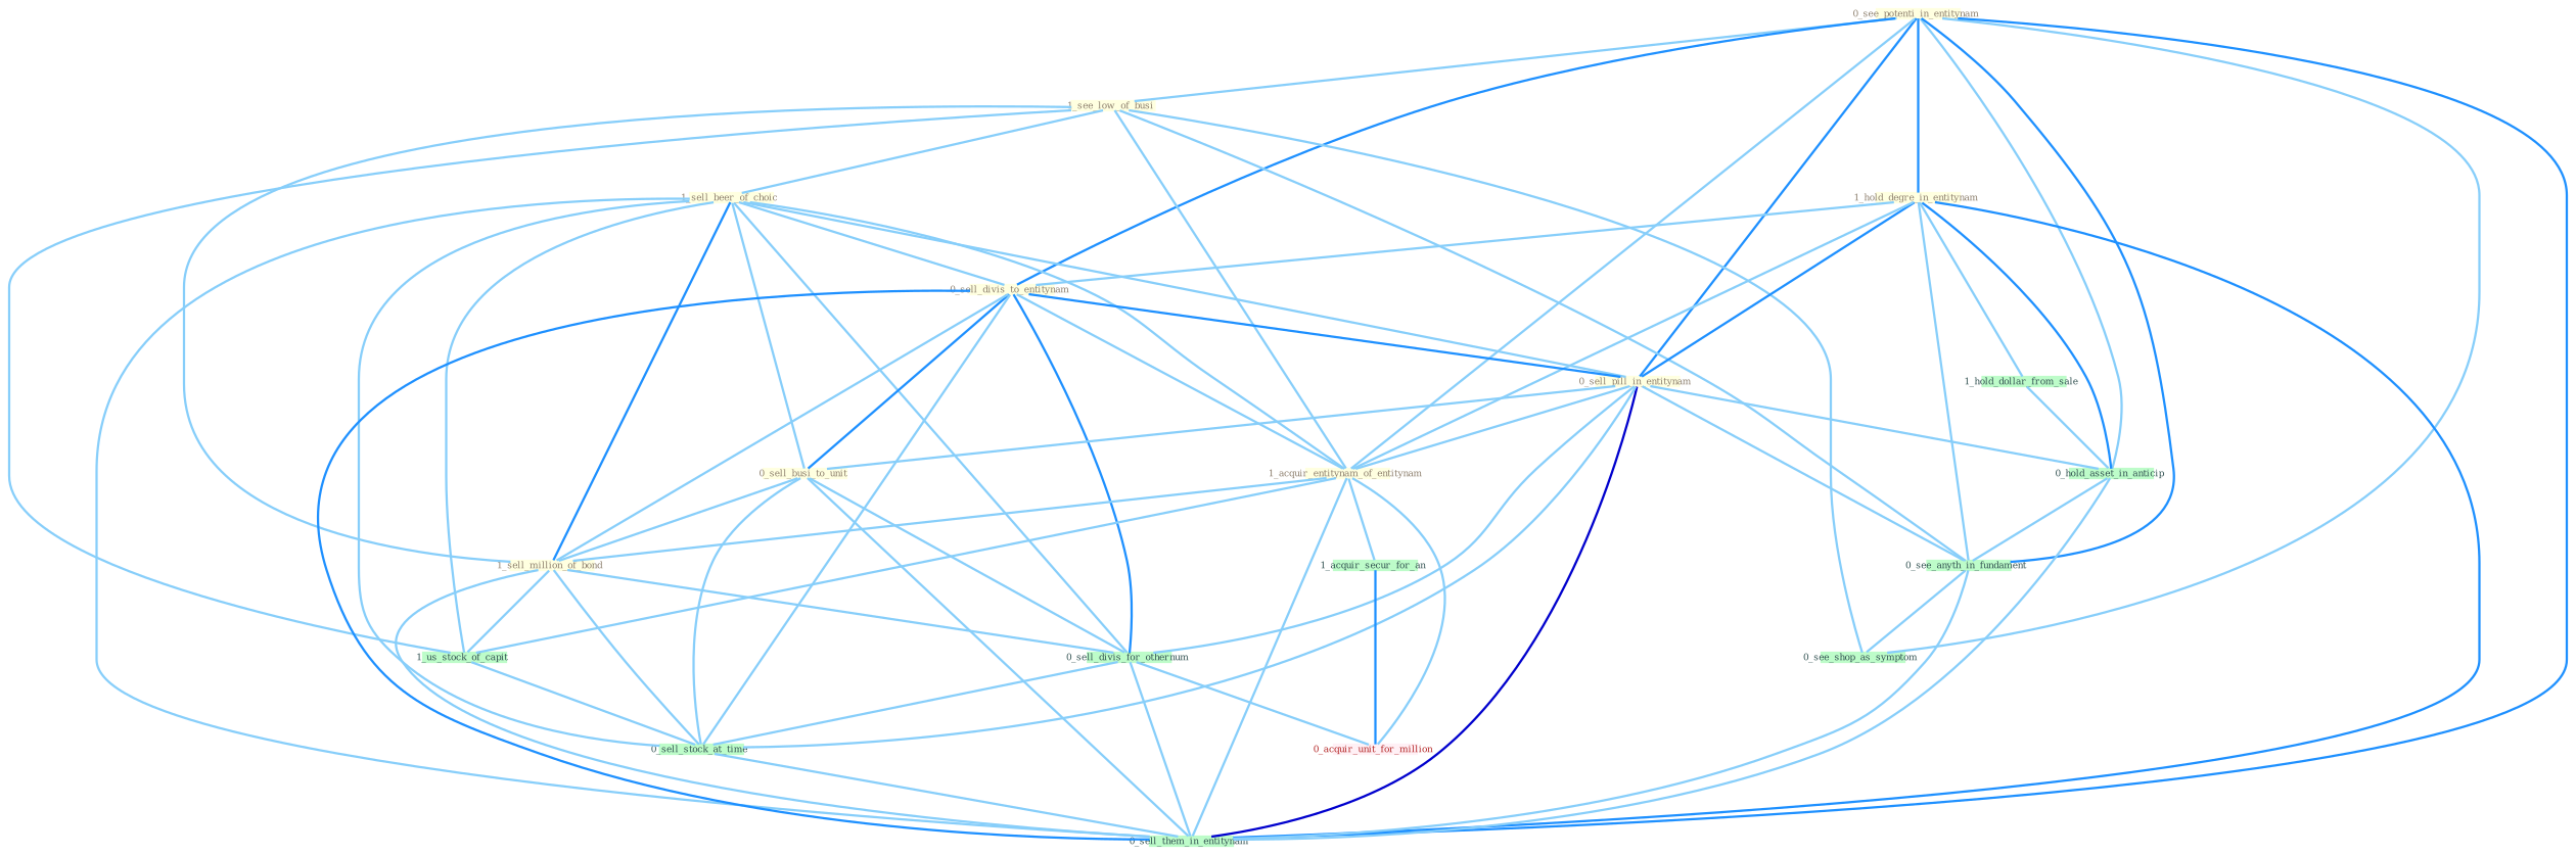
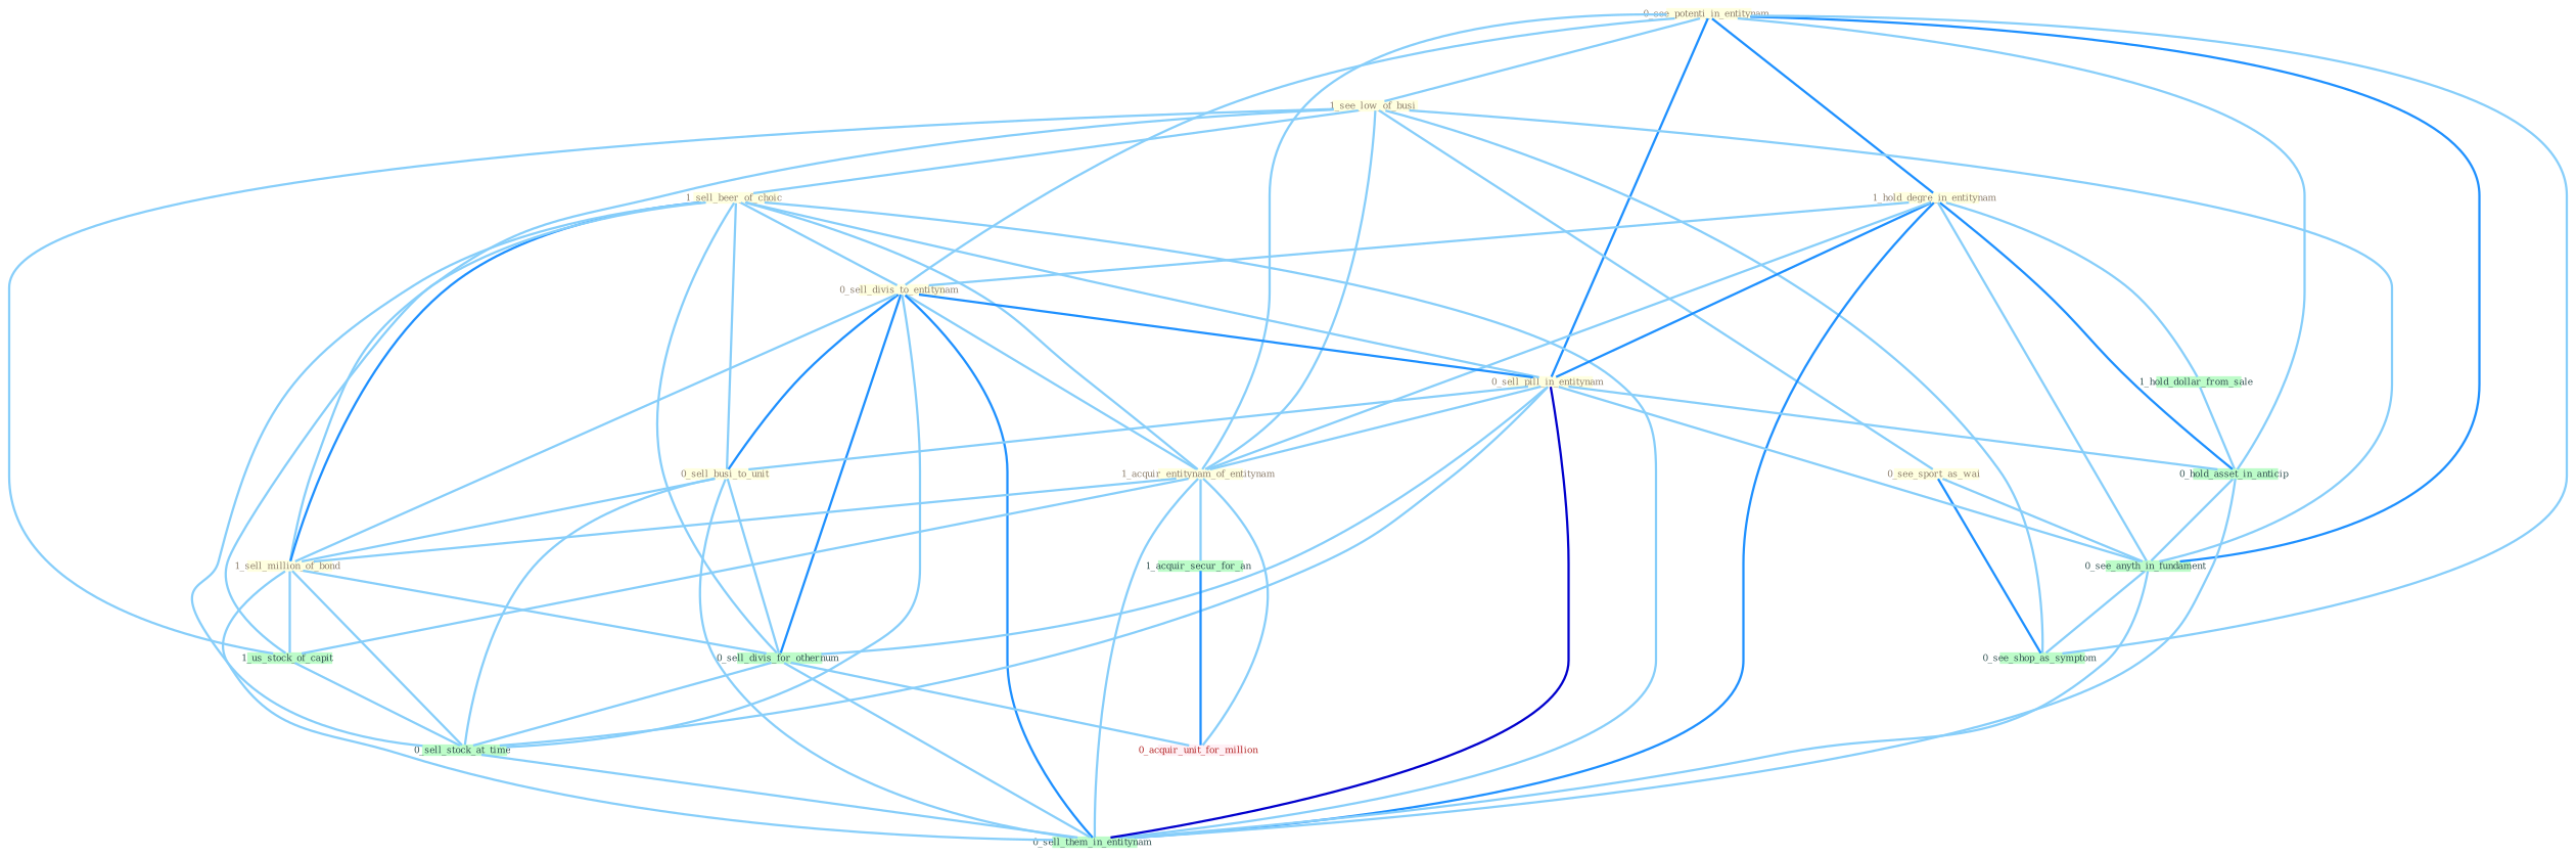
  graph {
    node [color="#ffffe0" fixedsize=true fontcolor="#8b7d6b" fontsize=4 shape=polygon style=filled]
    edge [color="#87cefa" w=1]
    "0_see_potenti_in_entitynam " [height=.06 width=.5]
    "1_see_low_of_busi " [height=.06 width=.5]
+   "0_see_sport_as_wai " [height=.06 width=.5]
    "1_sell_beer_of_choic " [height=.06 width=.5]
    "1_hold_degre_in_entitynam " [height=.06 width=.5]
    "0_sell_divis_to_entitynam " [height=.06 width=.5]
    "0_sell_pill_in_entitynam " [height=.06 width=.5]
    "1_acquir_entitynam_of_entitynam " [height=.06 width=.5]
    "0_sell_busi_to_unit " [height=.06 width=.5]
    "1_sell_million_of_bond " [height=.06 width=.5]
    "0_acquir_unit_for_million " [color="#fff0f5" fontcolor="#b22222" height=.06 width=.5]
    "0_hold_asset_in_anticip " [color="#BDFCC9" fontcolor="#2f4f4f" height=.06 width=.5]
    "0_see_anyth_in_fundament " [color="#BDFCC9" fontcolor="#2f4f4f" height=.06 width=.5]
    "0_see_shop_as_symptom " [color="#BDFCC9" fontcolor="#2f4f4f" height=.06 width=.5]
    "0_sell_them_in_entitynam " [color="#BDFCC9" fontcolor="#2f4f4f" height=.06 width=.5]
    "1_us_stock_of_capit " [color="#BDFCC9" fontcolor="#2f4f4f" height=.06 width=.5]
    "0_sell_divis_for_othernum " [color="#BDFCC9" fontcolor="#2f4f4f" height=.06 width=.5]
    "0_sell_stock_at_time " [color="#BDFCC9" fontcolor="#2f4f4f" height=.06 width=.5]
    "1_hold_dollar_from_sale " [color="#BDFCC9" fontcolor="#2f4f4f" height=.06 width=.5]
    "1_acquir_secur_for_an " [color="#BDFCC9" fontcolor="#2f4f4f" height=.06 width=.5]
    subgraph sub_1 {
      "0_see_potenti_in_entitynam "
      "1_see_low_of_busi "
+     "0_see_sport_as_wai "
      "1_sell_beer_of_choic "
      "1_hold_degre_in_entitynam "
      "0_sell_divis_to_entitynam "
      "0_sell_pill_in_entitynam "
      "1_acquir_entitynam_of_entitynam "
      "0_sell_busi_to_unit "
      "1_sell_million_of_bond "
    }
    subgraph sub_2 {
      "0_acquir_unit_for_million "
    }
    "0_see_potenti_in_entitynam " -- "1_see_low_of_busi "
    "0_see_potenti_in_entitynam " -- "1_hold_degre_in_entitynam " [color="#1e90ff" w=2]
-   "0_see_potenti_in_entitynam " -- "0_sell_divis_to_entitynam " [color="#1e90ff"]
+   "0_see_potenti_in_entitynam " -- "0_sell_divis_to_entitynam "
    "0_see_potenti_in_entitynam " -- "0_sell_pill_in_entitynam " [color="#1e90ff" w=2]
    "0_see_potenti_in_entitynam " -- "1_acquir_entitynam_of_entitynam "
    "0_see_potenti_in_entitynam " -- "0_hold_asset_in_anticip "
    "0_see_potenti_in_entitynam " -- "0_see_anyth_in_fundament " [color="#1e90ff" w=2]
    "0_see_potenti_in_entitynam " -- "0_see_shop_as_symptom "
-   "0_see_potenti_in_entitynam " -- "0_sell_them_in_entitynam " [color="#1e90ff" w=2]
+   "1_see_low_of_busi " -- "0_see_sport_as_wai "
    "1_see_low_of_busi " -- "1_sell_beer_of_choic "
    "1_see_low_of_busi " -- "1_acquir_entitynam_of_entitynam "
    "1_see_low_of_busi " -- "1_sell_million_of_bond "
    "1_see_low_of_busi " -- "0_see_anyth_in_fundament "
    "1_see_low_of_busi " -- "0_see_shop_as_symptom "
    "1_see_low_of_busi " -- "1_us_stock_of_capit "
+   "0_see_sport_as_wai " -- "0_see_anyth_in_fundament "
+   "0_see_sport_as_wai " -- "0_see_shop_as_symptom " [color="#1e90ff" w=2]
    "1_sell_beer_of_choic " -- "0_sell_divis_to_entitynam "
    "1_sell_beer_of_choic " -- "0_sell_pill_in_entitynam "
    "1_sell_beer_of_choic " -- "1_acquir_entitynam_of_entitynam "
    "1_sell_beer_of_choic " -- "0_sell_busi_to_unit "
    "1_sell_beer_of_choic " -- "1_sell_million_of_bond " [color="#1e90ff" w=2]
    "1_sell_beer_of_choic " -- "0_sell_them_in_entitynam "
    "1_sell_beer_of_choic " -- "1_us_stock_of_capit "
    "1_sell_beer_of_choic " -- "0_sell_divis_for_othernum "
    "1_sell_beer_of_choic " -- "0_sell_stock_at_time "
    "1_hold_degre_in_entitynam " -- "0_sell_divis_to_entitynam "
    "1_hold_degre_in_entitynam " -- "0_sell_pill_in_entitynam " [color="#1e90ff" w=2]
    "1_hold_degre_in_entitynam " -- "1_acquir_entitynam_of_entitynam "
    "1_hold_degre_in_entitynam " -- "0_hold_asset_in_anticip " [color="#1e90ff" w=2]
    "1_hold_degre_in_entitynam " -- "0_see_anyth_in_fundament "
    "1_hold_degre_in_entitynam " -- "0_sell_them_in_entitynam " [color="#1e90ff" w=2]
    "1_hold_degre_in_entitynam " -- "1_hold_dollar_from_sale "
    "0_sell_divis_to_entitynam " -- "0_sell_pill_in_entitynam " [color="#1e90ff" w=2]
    "0_sell_divis_to_entitynam " -- "1_acquir_entitynam_of_entitynam "
    "0_sell_divis_to_entitynam " -- "0_sell_busi_to_unit " [color="#1e90ff" w=2]
    "0_sell_divis_to_entitynam " -- "1_sell_million_of_bond "
    "0_sell_divis_to_entitynam " -- "0_sell_them_in_entitynam " [color="#1e90ff" w=2]
    "0_sell_divis_to_entitynam " -- "0_sell_divis_for_othernum " [color="#1e90ff" w=2]
    "0_sell_divis_to_entitynam " -- "0_sell_stock_at_time "
    "0_sell_pill_in_entitynam " -- "1_acquir_entitynam_of_entitynam "
    "0_sell_pill_in_entitynam " -- "0_sell_busi_to_unit "
    "0_sell_pill_in_entitynam " -- "0_hold_asset_in_anticip "
    "0_sell_pill_in_entitynam " -- "0_see_anyth_in_fundament "
    "0_sell_pill_in_entitynam " -- "0_sell_them_in_entitynam " [color="#0000cd" w=3]
    "0_sell_pill_in_entitynam " -- "0_sell_divis_for_othernum "
    "0_sell_pill_in_entitynam " -- "0_sell_stock_at_time "
    "1_acquir_entitynam_of_entitynam " -- "1_sell_million_of_bond "
    "1_acquir_entitynam_of_entitynam " -- "0_acquir_unit_for_million "
    "1_acquir_entitynam_of_entitynam " -- "0_sell_them_in_entitynam "
    "1_acquir_entitynam_of_entitynam " -- "1_us_stock_of_capit "
    "1_acquir_entitynam_of_entitynam " -- "1_acquir_secur_for_an "
    "0_sell_busi_to_unit " -- "1_sell_million_of_bond "
    "0_sell_busi_to_unit " -- "0_sell_them_in_entitynam "
    "0_sell_busi_to_unit " -- "0_sell_divis_for_othernum "
    "0_sell_busi_to_unit " -- "0_sell_stock_at_time "
    "1_sell_million_of_bond " -- "0_sell_them_in_entitynam "
    "1_sell_million_of_bond " -- "1_us_stock_of_capit "
    "1_sell_million_of_bond " -- "0_sell_divis_for_othernum "
    "1_sell_million_of_bond " -- "0_sell_stock_at_time "
    "0_hold_asset_in_anticip " -- "0_see_anyth_in_fundament "
    "0_hold_asset_in_anticip " -- "0_sell_them_in_entitynam "
    "0_see_anyth_in_fundament " -- "0_see_shop_as_symptom "
    "0_see_anyth_in_fundament " -- "0_sell_them_in_entitynam "
    "1_us_stock_of_capit " -- "0_sell_stock_at_time "
    "0_sell_divis_for_othernum " -- "0_acquir_unit_for_million "
    "0_sell_divis_for_othernum " -- "0_sell_them_in_entitynam "
    "0_sell_divis_for_othernum " -- "0_sell_stock_at_time "
    "0_sell_stock_at_time " -- "0_sell_them_in_entitynam "
    "1_hold_dollar_from_sale " -- "0_hold_asset_in_anticip "
    "1_acquir_secur_for_an " -- "0_acquir_unit_for_million " [color="#1e90ff" w=2]
  }
